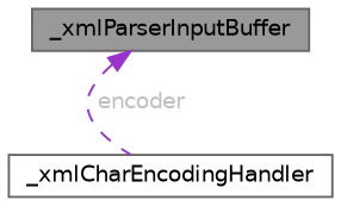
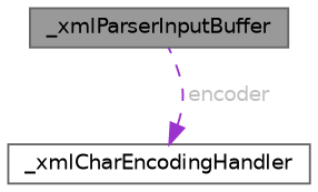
  digraph {
    node [color=gray40 fontname=Helvetica fontsize=10 shape=box style=filled]
    n1 [fillcolor=grey60 fontcolor=black height=0.2 label=_xmlParserInputBuffer width=0.4]
    n2 [fillcolor=white height=0.2 label=_xmlCharEncodingHandler width=0.4]
-   n1 -> n2 [color=darkorchid3 dir=back fontcolor=grey fontname=Helvetica fontsize=10 label=" encoder" labelfontname=Helvetica labelfontsize=10 style=dashed]
+   n2 -> n1 [color=darkorchid3 dir=back fontcolor=grey fontname=Helvetica fontsize=10 label=" encoder" labelfontname=Helvetica labelfontsize=10 style=dashed]
  }
